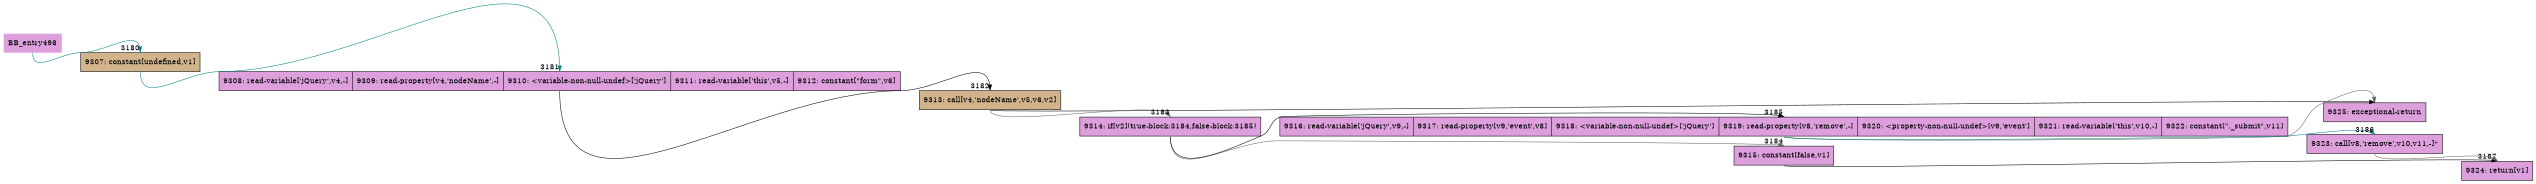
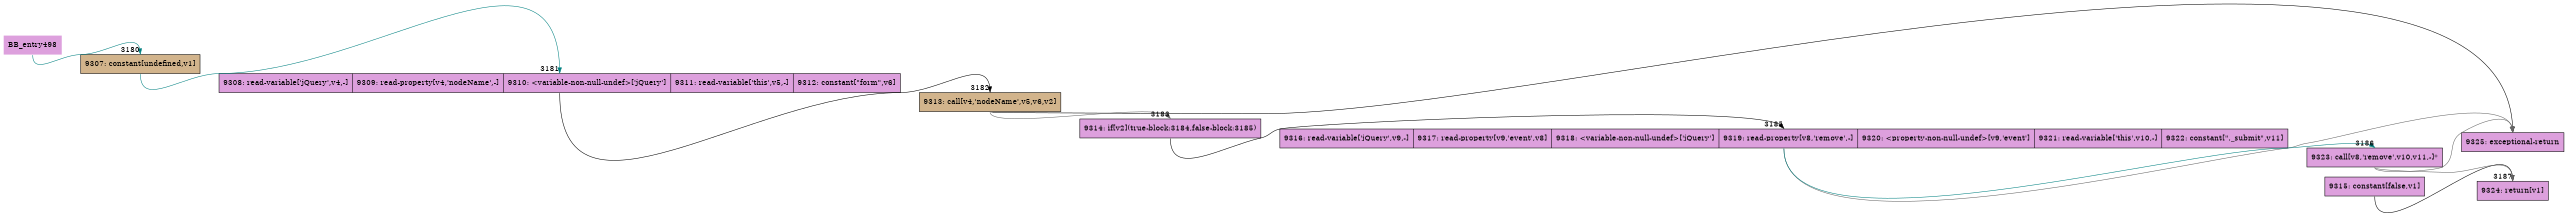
  digraph {
    rankdir=LR
    node [fillcolor=plum shape=record style=filled]
    edge [color=gray40 headport=n tailport=s]
    n1 [label=BB_entry498 shape=none]
    n2 [fillcolor=tan label="{9307: constant[undefined,v1]}"]
    n3 [label="{9308: read-variable['jQuery',v4,-]|9309: read-property[v4,'nodeName',-]|9310: \<variable-non-null-undef\>['jQuery']|9311: read-variable['this',v5,-]|9312: constant[\"form\",v6]}"]
    n4 [fillcolor=tan label="{9313: call[v4,'nodeName',v5,v6,v2]}"]
    n5 [label="{9325: exceptional-return}"]
    n6 [label="{9314: if[v2](true-block:3184,false-block:3185)}"]
    n7 [label="{9315: constant[false,v1]}"]
    n8 [label="{9316: read-variable['jQuery',v9,-]|9317: read-property[v9,'event',v8]|9318: \<variable-non-null-undef\>['jQuery']|9319: read-property[v8,'remove',-]|9320: \<property-non-null-undef\>[v9,'event']|9321: read-variable['this',v10,-]|9322: constant[\"._submit\",v11]}"]
    n9 [label="{9324: return[v1]}"]
    n10 [label="{9323: call[v8,'remove',v10,v11,-]*}"]
    n1 -> n2 [color=teal headlabel="    3180"]
    n2 -> n3 [color=teal headlabel="      3181"]
    n3 -> n4 [color=black headlabel="      3182"]
    n4 -> n5 [color=black]
    n4 -> n6 [headlabel="      3183"]
-   n6 -> n7 [headlabel="      3184"]
    n6 -> n8 [color=black headlabel="      3185"]
    n7 -> n9 [color=black headlabel="      3187"]
    n8 -> n5
    n8 -> n10 [color=teal headlabel="      3186"]
+   n10 -> n5
    n10 -> n9
  }
